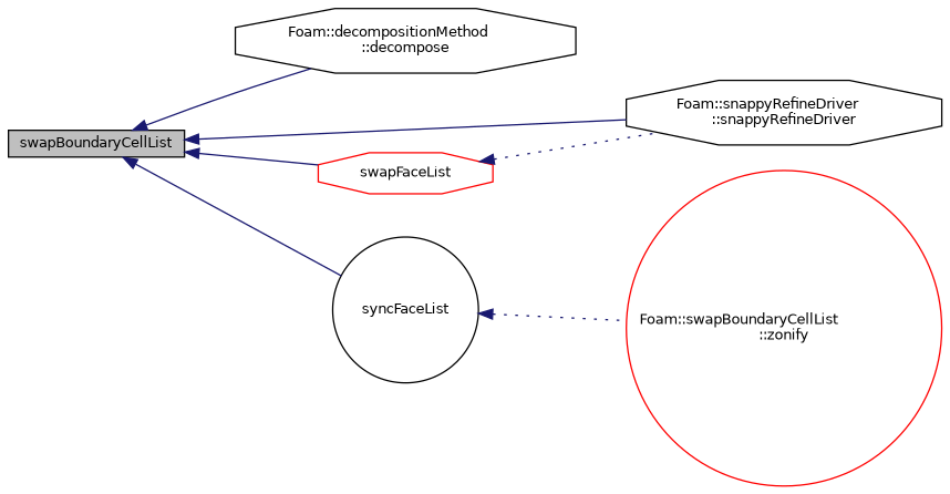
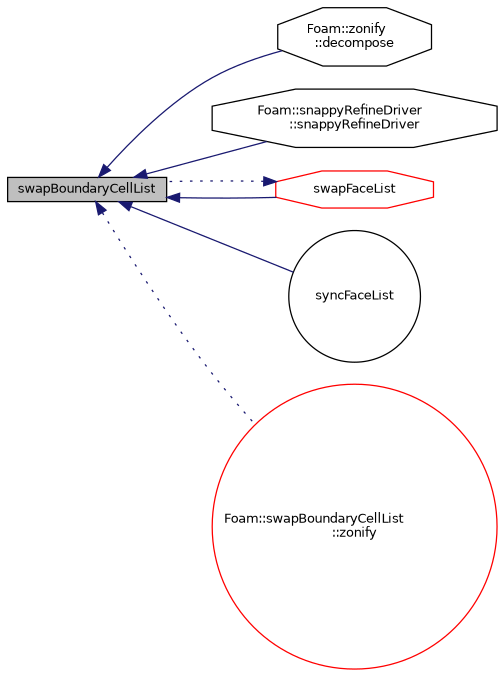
  digraph {
    rankdir=LR
    node [color=black fontname=Helvetica fontsize=10 shape=octagon]
    edge [color=midnightblue dir=back fontname=Helvetica fontsize=10 labelfontname=Helvetica labelfontsize=10 style=solid]
    n1 [fillcolor=grey75 fontcolor=black height=0.2 label=swapBoundaryCellList shape=box style=filled width=0.4]
-   n2 [height=0.2 label="Foam::decompositionMethod\l::decompose" width=0.4]
+   n2 [height=0.2 label="Foam::zonify\l::decompose" width=0.4]
    n3 [height=0.2 label="Foam::snappyRefineDriver\l::snappyRefineDriver" width=0.4]
    n4 [color=red height=0.2 label=swapFaceList width=0.4]
    n5 [height=0.2 label=syncFaceList shape=circle width=0.4]
    n6 [color=red height=0.2 label="Foam::swapBoundaryCellList\l::zonify" shape=circle width=0.4]
    n1 -> n2
    n1 -> n3
    n1 -> n4
    n1 -> n5
-   n5 -> n6 [style=dotted]
-   n4 -> n3 [style=dotted]
+   n1 -> n6 [style=dotted]
+   n4 -> n1 [style=dotted]
  }
